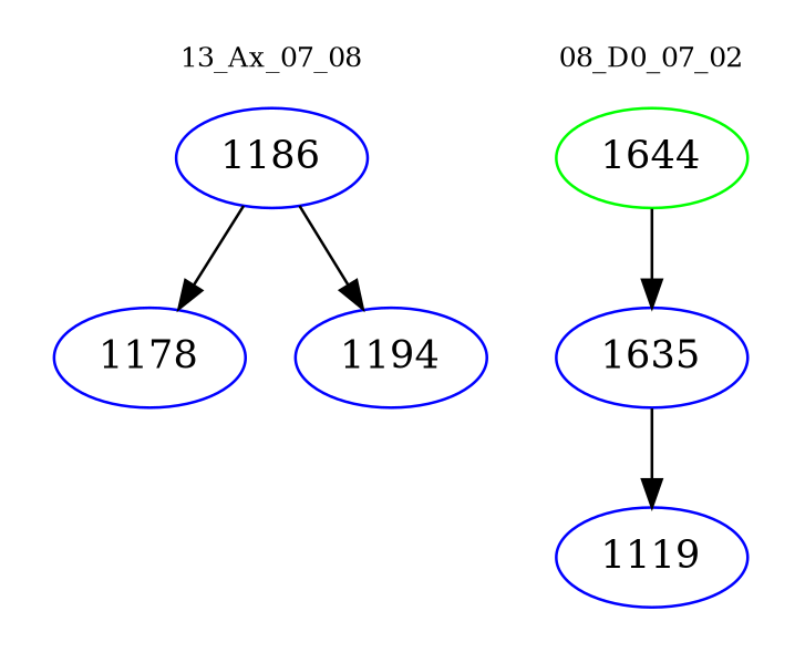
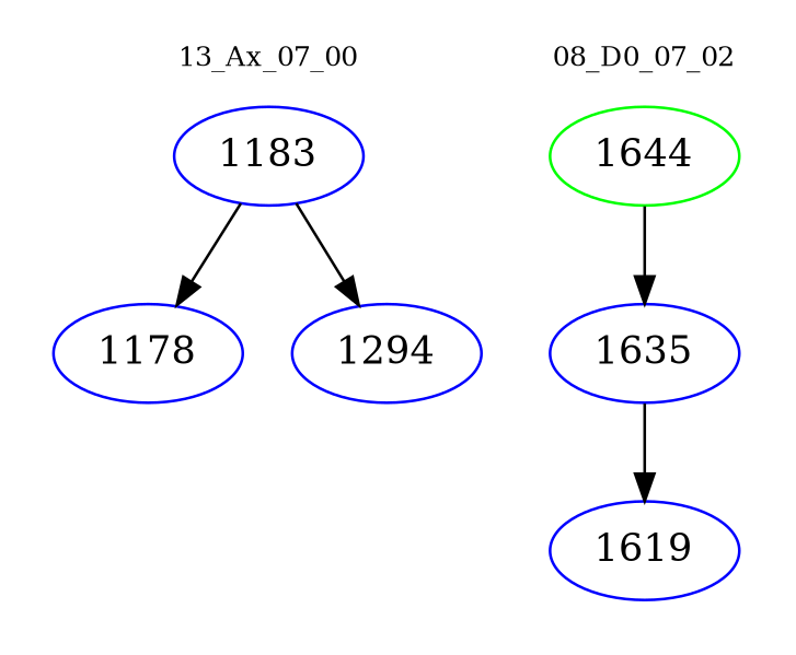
  digraph {
    node [color=blue]
    edge [color=black]
-   n1 [label=1186]
+   n1 [label=1183]
    n2 [label=1178]
-   n3 [label=1194]
+   n3 [label=1294]
    n4 [label=1635]
-   n5 [label=1119]
+   n5 [label=1619]
    n6 [color=green label=1644]
    subgraph cluster_1 {
      color=white
      fontsize=10
-     label="13_Ax_07_08"
+     label="13_Ax_07_00"
      n1
      n2
      n3
    }
    subgraph cluster_2 {
      color=white
      fontsize=10
      label="08_D0_07_02"
      n4
      n5
      n6
    }
    n1 -> n2
    n1 -> n3
    n4 -> n5
    n6 -> n4
  }
